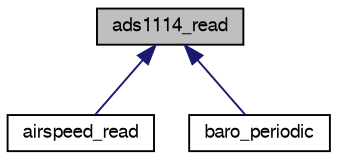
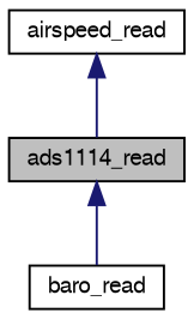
  digraph {
    rankdir=TB
    node [color=black fillcolor=white fontname=FreeSans fontsize=10 shape=record style=filled]
    edge [color=midnightblue dir=back fontname=FreeSans fontsize=10 labelfontname=FreeSans labelfontsize=10 style=solid]
    n1 [fillcolor=grey75 fontcolor=black height=0.2 label=ads1114_read width=0.4]
    n2 [height=0.2 label=airspeed_read width=0.4]
-   n3 [height=0.2 label=baro_periodic width=0.4]
-   n1 -> n2
+   n3 [height=0.2 label=baro_read width=0.4]
+   n2 -> n1
    n1 -> n3
  }
